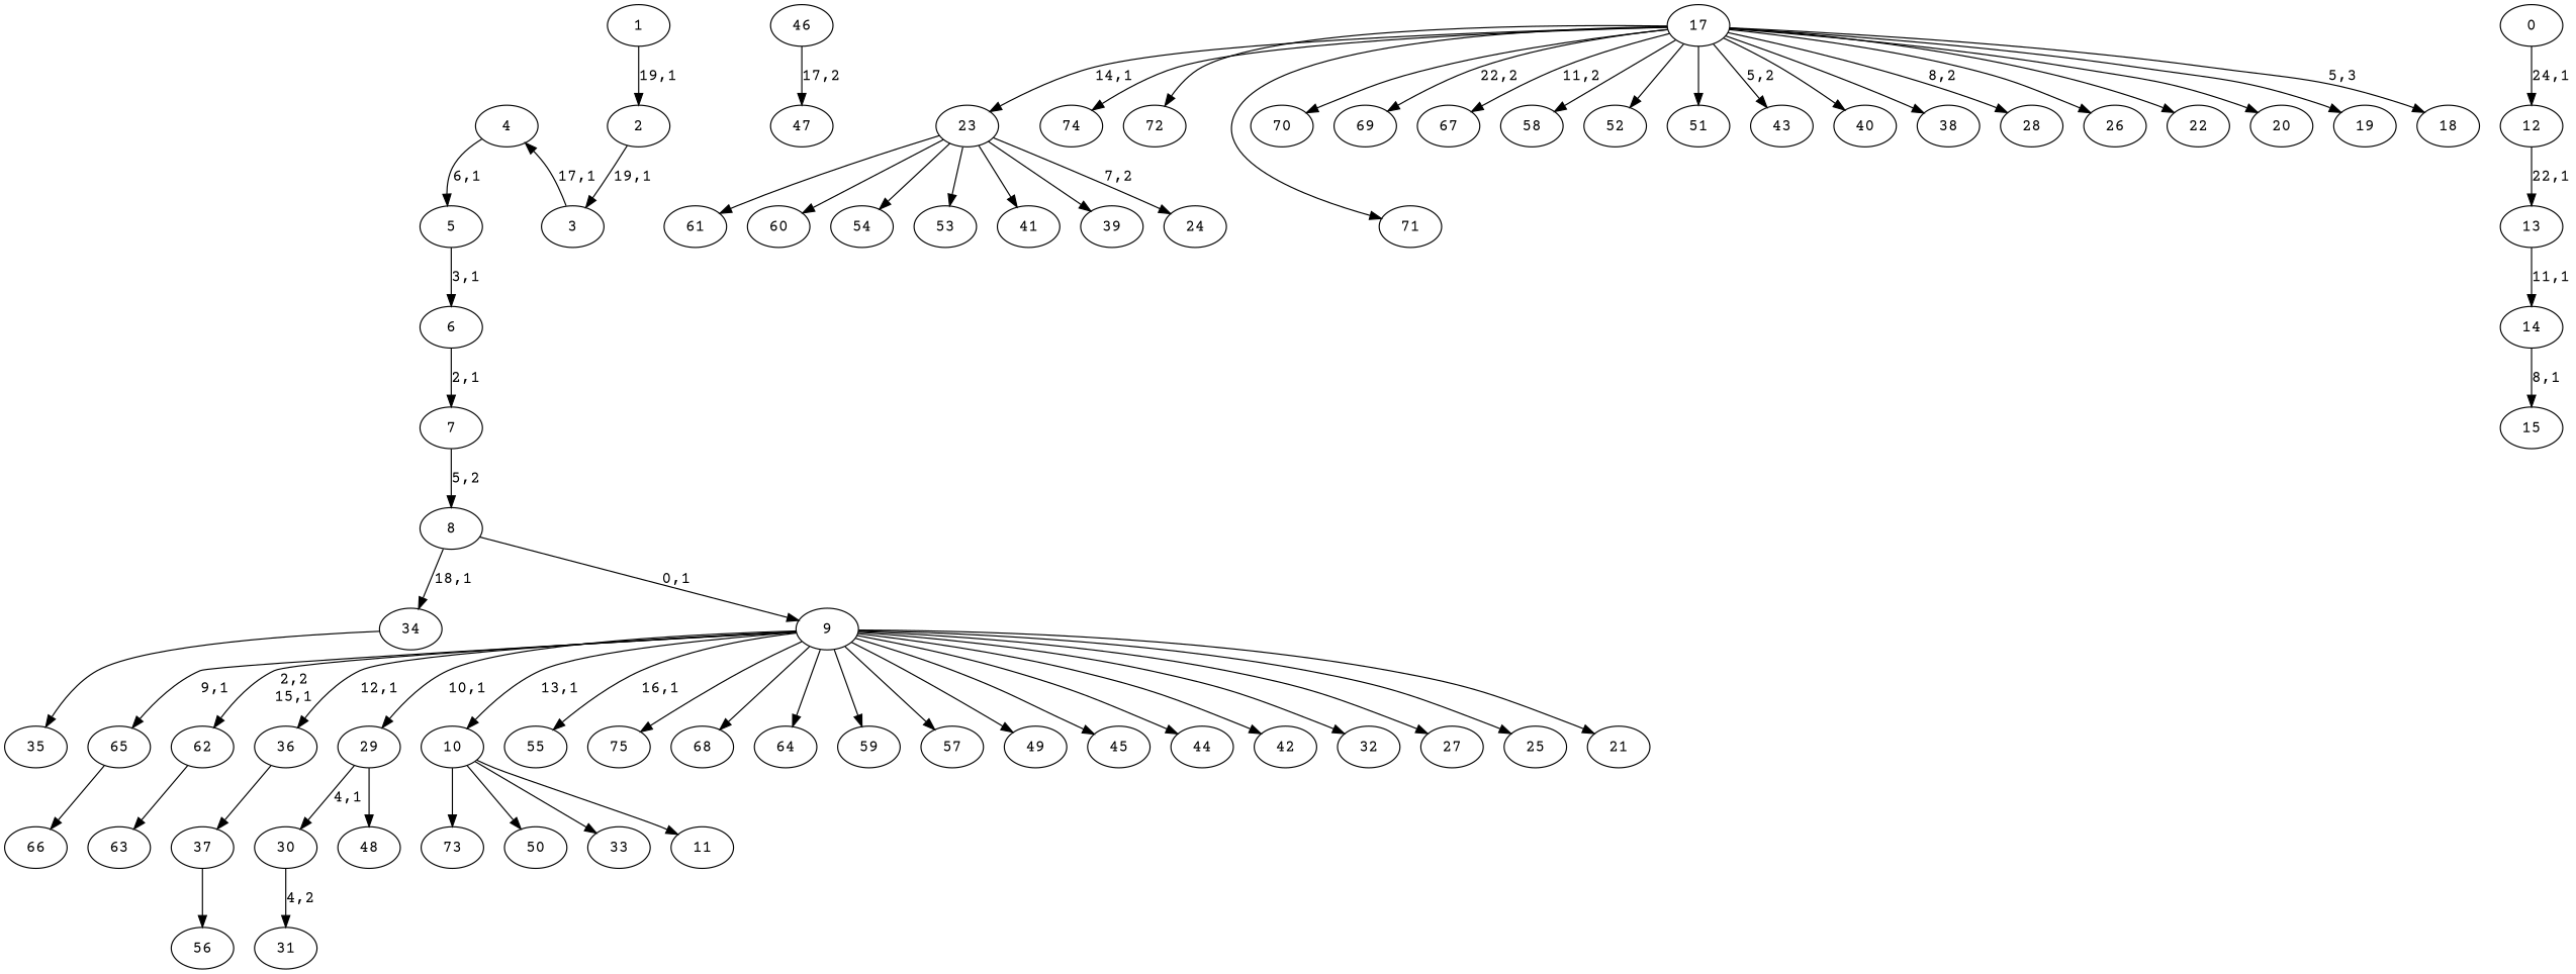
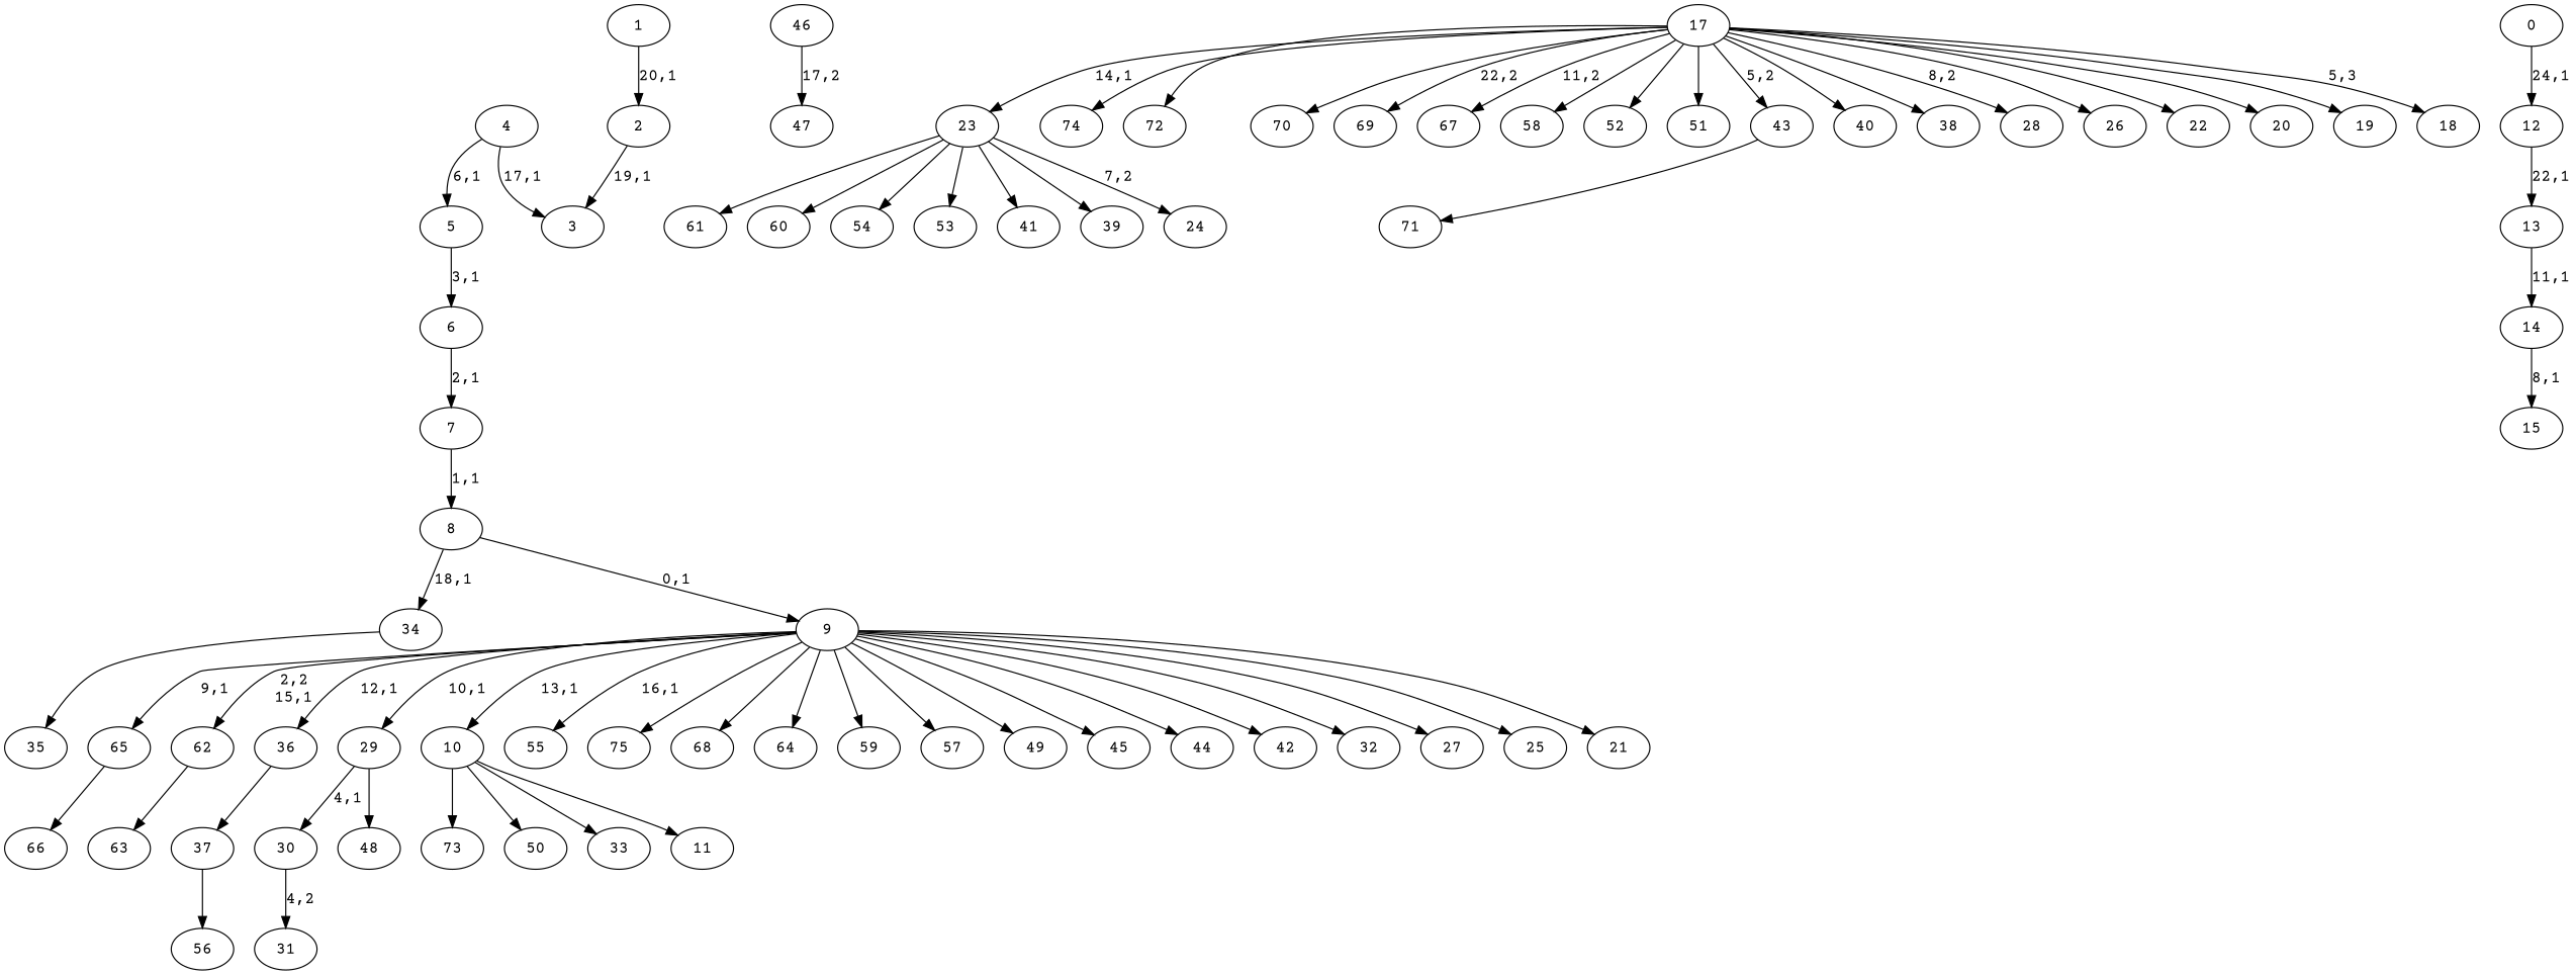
  digraph {
    fontname="Courier Prime"
    node [fontname="Courier Prime"]
    edge [fontname="Courier Prime"]
    65
    66
    62
    63
    46
    47
    36
    37
    56
    34
    35
    30
    31
    29
    48
    23
    61
    60
    54
    53
    41
    39
    24
    17
    74
    72
    71
    70
    69
    67
    58
    52
    51
    43
    40
    38
    28
    26
    22
    20
    19
    18
    14
    15
    13
    12
    10
    73
    50
    33
    11
    9
    55
    75
    68
    64
    59
    57
    49
    45
    44
    42
    32
    27
    25
    21
    8
    7
    6
    5
    4
    3
    2
    1
    0
    65 -> 66
    62 -> 63
    46 -> 47 [label="17,2"]
    36 -> 37
    37 -> 56
    34 -> 35
    30 -> 31 [label="4,2"]
    29 -> 30 [label="4,1"]
    29 -> 48
    23 -> 61
    23 -> 60
    23 -> 54
    23 -> 53
    23 -> 41
    23 -> 39
    23 -> 24 [label="7,2"]
    17 -> 23 [label="14,1"]
    17 -> 74
    17 -> 72
-   17 -> 71
+   43 -> 71
    17 -> 70
    17 -> 69 [label="22,2"]
    17 -> 67 [label="11,2"]
    17 -> 58
    17 -> 52
    17 -> 51
    17 -> 43 [label="5,2"]
    17 -> 40
    17 -> 38
    17 -> 28 [label="8,2"]
    17 -> 26
    17 -> 22
    17 -> 20
    17 -> 19
    17 -> 18 [label="5,3"]
    14 -> 15 [label="8,1"]
    13 -> 14 [label="11,1"]
    12 -> 13 [label="22,1"]
    10 -> 73
    10 -> 50
    10 -> 33
    10 -> 11
    9 -> 65 [label="9,1"]
    9 -> 62 [label="2,2\n15,1"]
    9 -> 36 [label="12,1"]
    9 -> 29 [label="10,1"]
    9 -> 10 [label="13,1"]
    9 -> 55 [label="16,1"]
    9 -> 75
    9 -> 68
    9 -> 64
    9 -> 59
    9 -> 57
    9 -> 49
    9 -> 45
    9 -> 44
    9 -> 42
    9 -> 32
    9 -> 27
    9 -> 25
    9 -> 21
    8 -> 34 [label="18,1"]
    8 -> 9 [label="0,1"]
-   7 -> 8 [label="5,2"]
+   7 -> 8 [label="1,1"]
    6 -> 7 [label="2,1"]
    5 -> 6 [label="3,1"]
    4 -> 5 [label="6,1"]
-   3 -> 4 [label="17,1"]
+   4 -> 3 [label="17,1"]
    2 -> 3 [label="19,1"]
-   1 -> 2 [label="19,1"]
+   1 -> 2 [label="20,1"]
    0 -> 12 [label="24,1"]
  }
